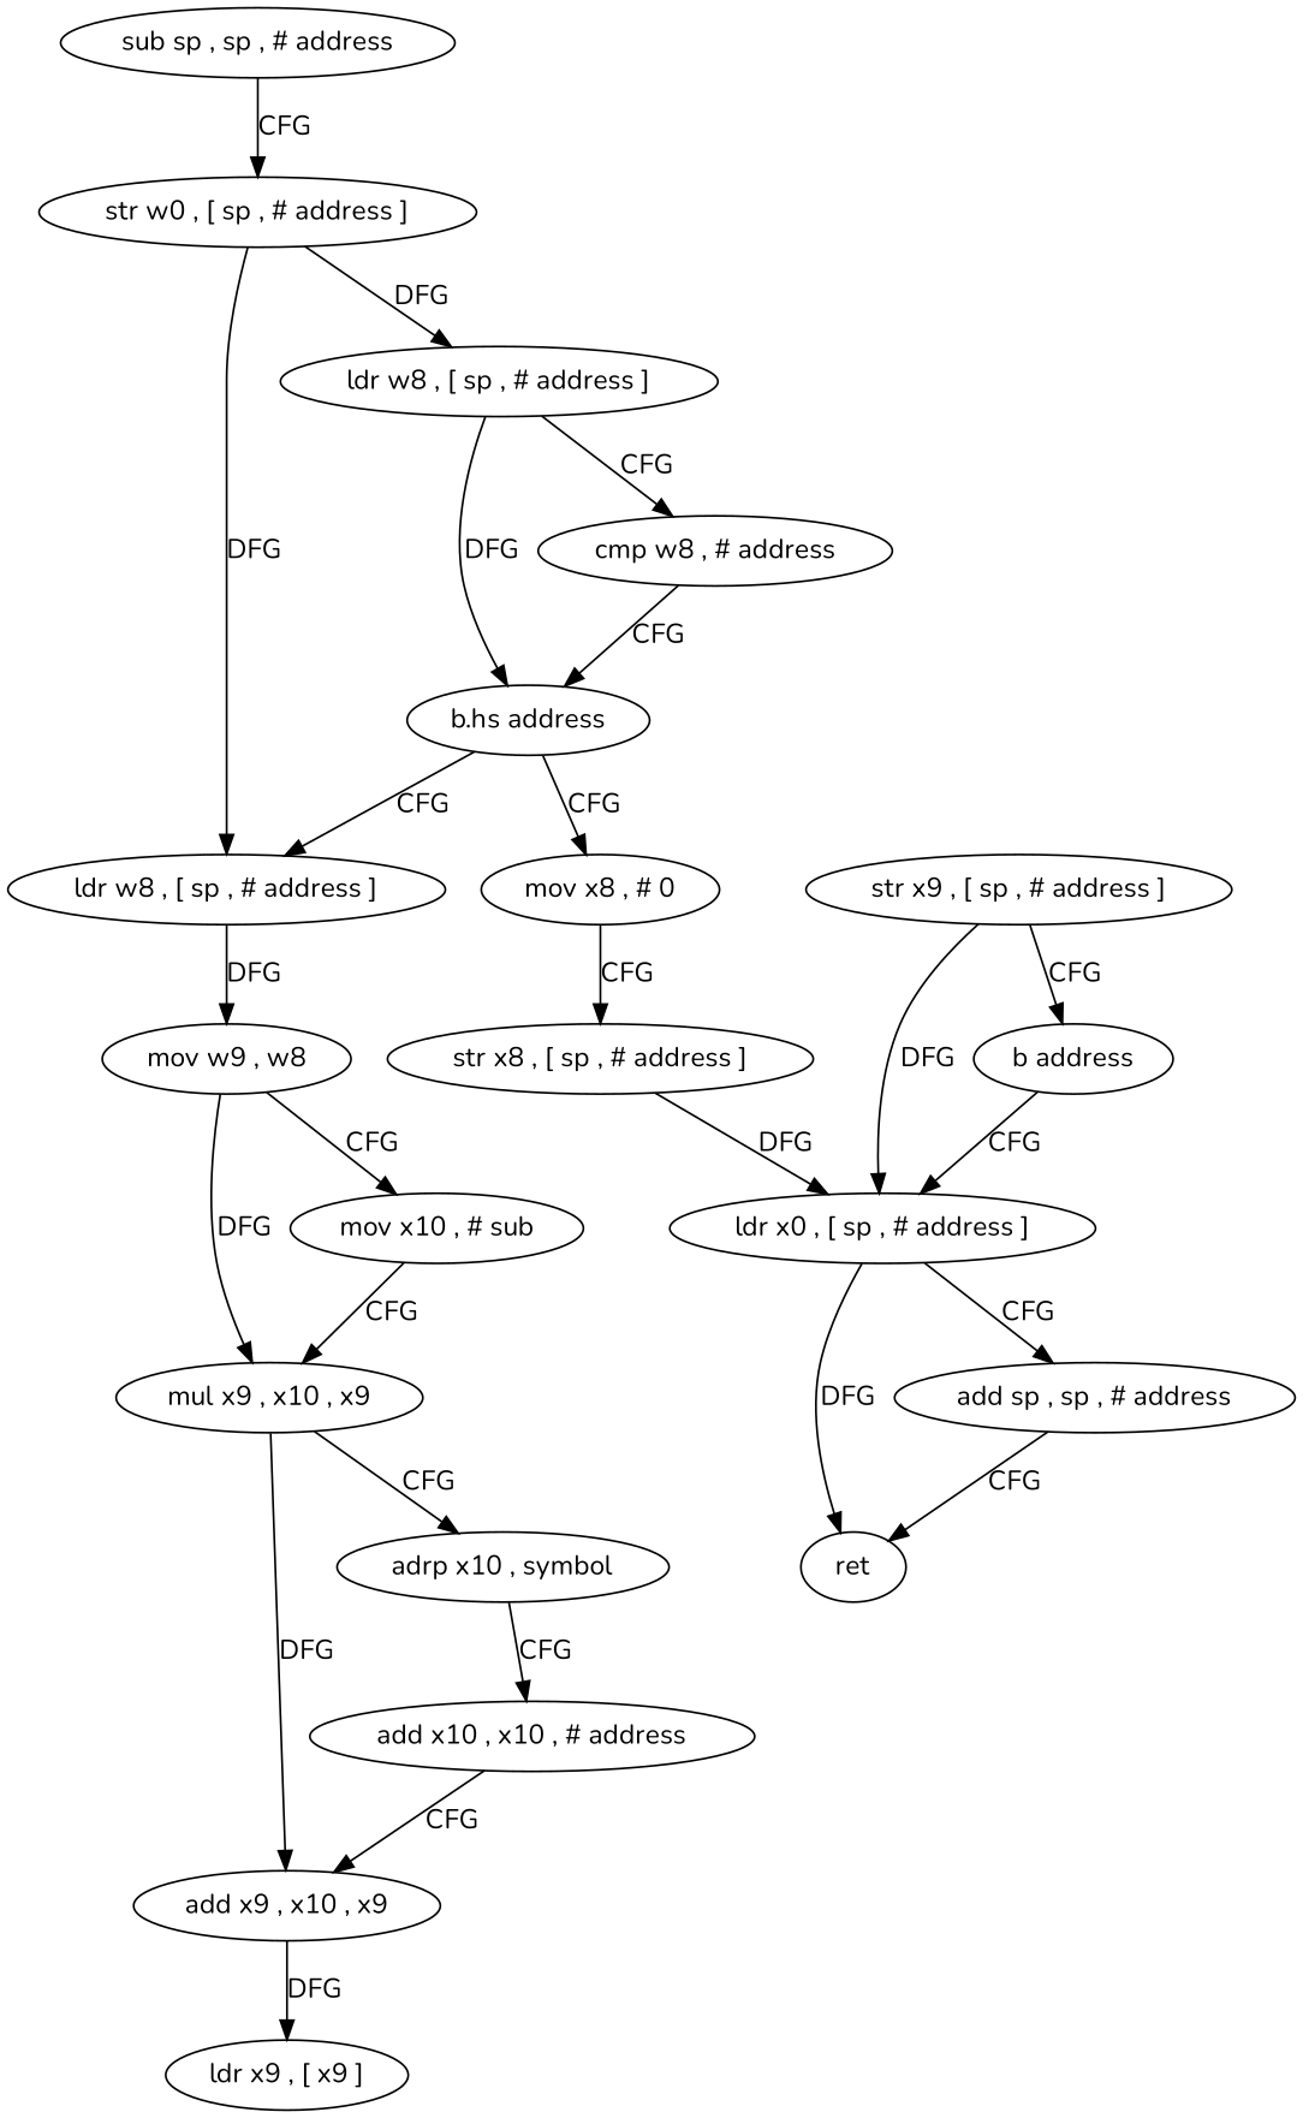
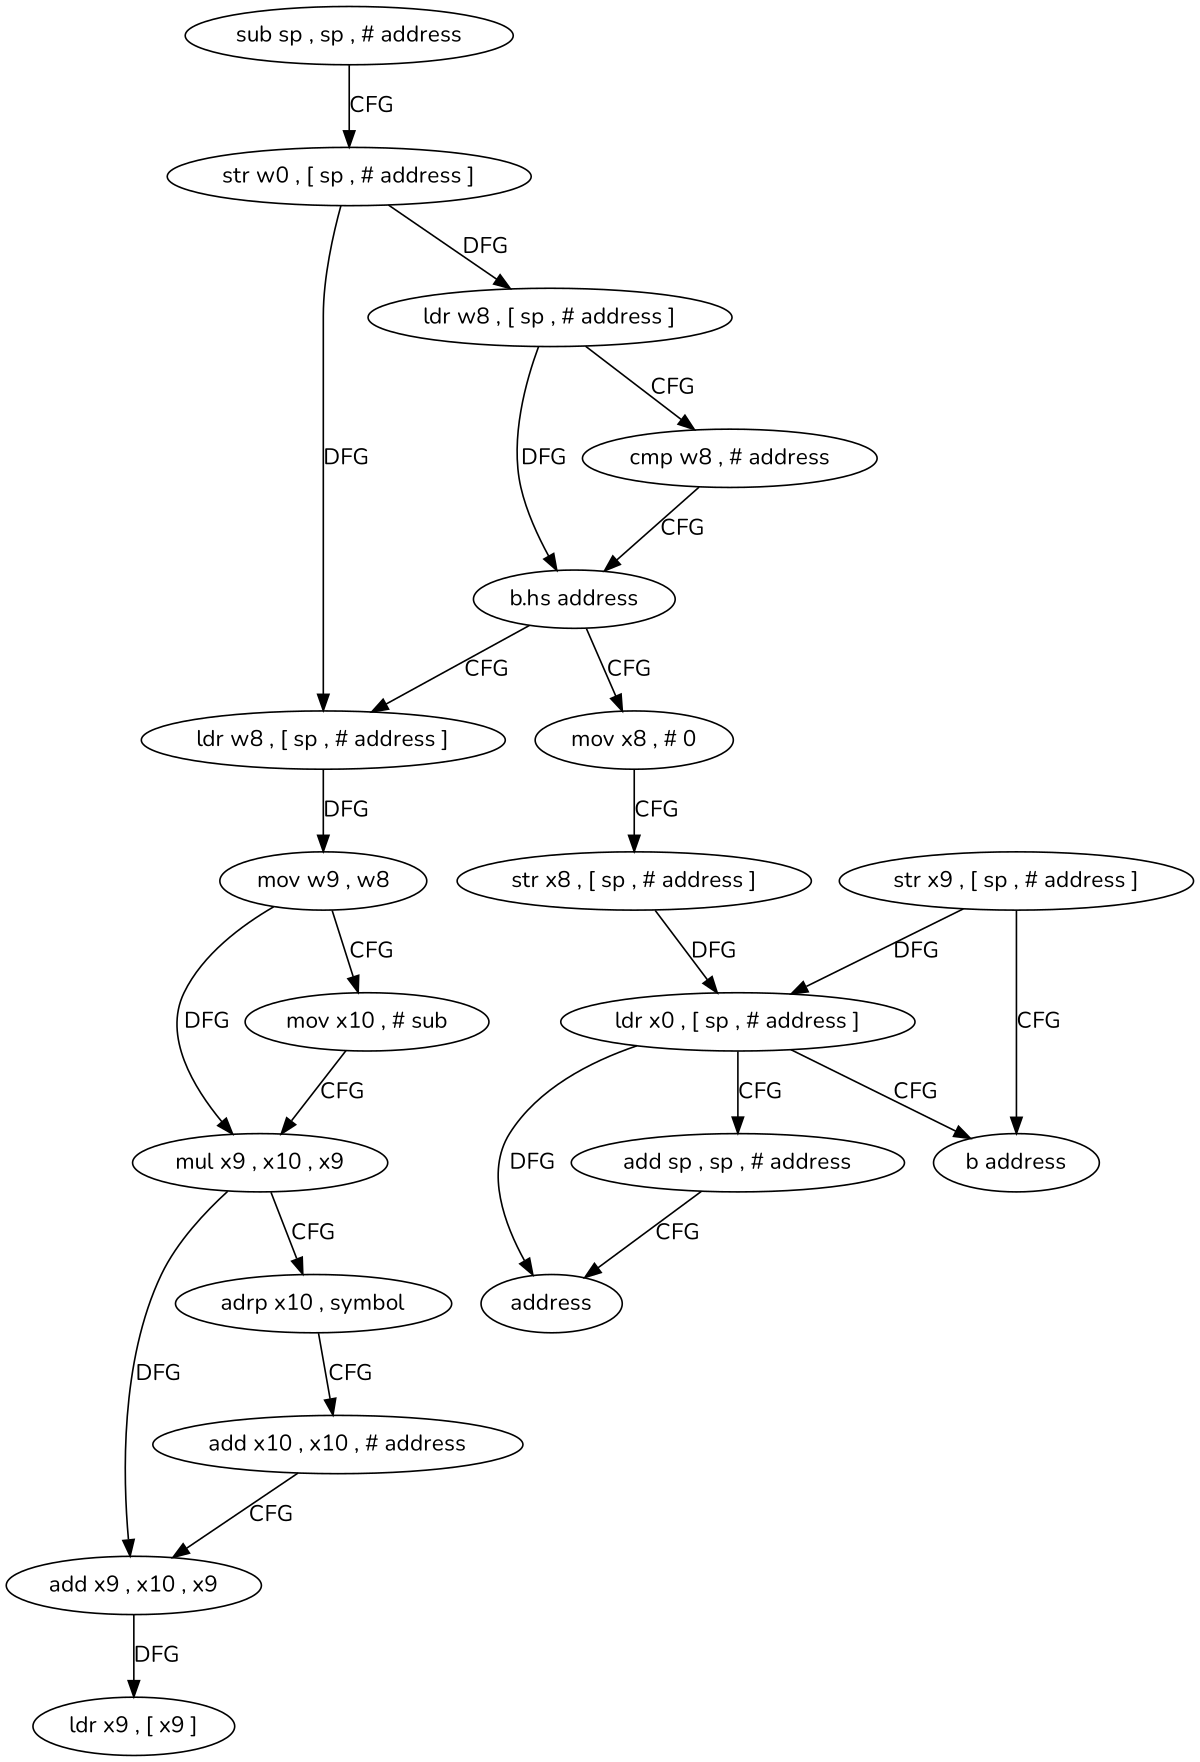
  digraph {
    fontname=Nunito
    node [fontname=Nunito]
    edge [fontname=Nunito]
    n1 [label="sub sp , sp , # address"]
    n2 [label="str w0 , [ sp , # address ]"]
    n3 [label="ldr w8 , [ sp , # address ]"]
    n4 [label="ldr w8 , [ sp , # address ]"]
    n5 [label="cmp w8 , # address"]
    n6 [label="b.hs address"]
    n7 [label="mov w9 , w8"]
    n8 [label="mov x8 , # 0"]
    n9 [label="str x8 , [ sp , # address ]"]
    n10 [label="ldr x0 , [ sp , # address ]"]
    n11 [label="mov x10 , # sub"]
    n12 [label="mul x9 , x10 , x9"]
    n13 [label="add sp , sp , # address"]
-   n14 [label=ret]
+   n14 [label=address]
    n15 [label="adrp x10 , symbol"]
    n16 [label="add x9 , x10 , x9"]
    n17 [label="add x10 , x10 , # address"]
    n18 [label="ldr x9 , [ x9 ]"]
    n19 [label="str x9 , [ sp , # address ]"]
    n20 [label="b address"]
    n1 -> n2 [label=CFG]
    n2 -> n3 [label=DFG]
    n2 -> n4 [label=DFG]
    n3 -> n5 [label=CFG]
    n3 -> n6 [label=DFG]
    n4 -> n7 [label=DFG]
    n5 -> n6 [label=CFG]
    n6 -> n4 [label=CFG]
    n6 -> n8 [label=CFG]
    n7 -> n11 [label=CFG]
    n7 -> n12 [label=DFG]
    n8 -> n9 [label=CFG]
    n9 -> n10 [label=DFG]
    n10 -> n13 [label=CFG]
    n10 -> n14 [label=DFG]
    n11 -> n12 [label=CFG]
    n12 -> n15 [label=CFG]
    n12 -> n16 [label=DFG]
    n13 -> n14 [label=CFG]
    n15 -> n17 [label=CFG]
    n16 -> n18 [label=DFG]
    n17 -> n16 [label=CFG]
    n19 -> n10 [label=DFG]
    n19 -> n20 [label=CFG]
-   n20 -> n10 [label=CFG]
+   n10 -> n20 [label=CFG]
  }
